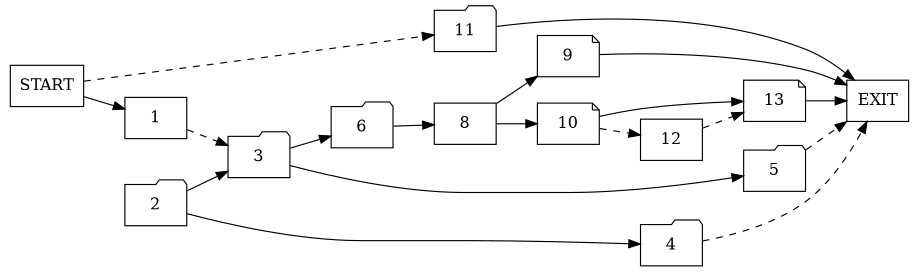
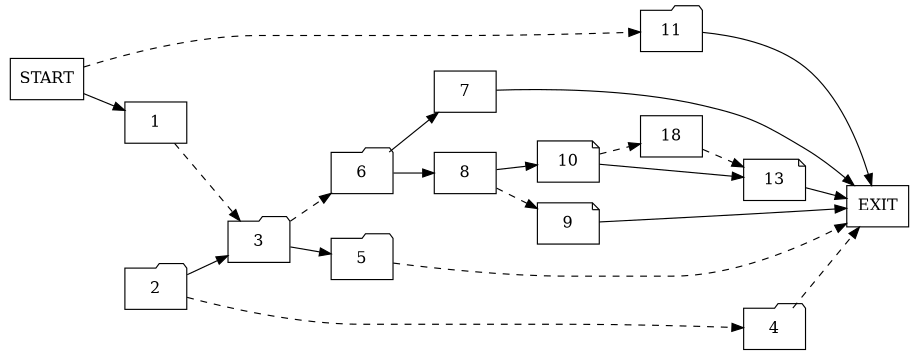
  digraph {
    rankdir=LR
    node [shape=box]
    edge [style=solid]
    n1 [label=START]
    1
    11 [shape=folder]
    3 [shape=folder]
    n5 [label=EXIT]
    2 [shape=folder]
    4 [shape=folder]
    5 [shape=folder]
    6 [shape=folder]
+   7
    8
    9 [shape=note]
    10 [shape=note]
-   12
+   12 [label=18]
    13 [shape=note]
    n1 -> 1
    n1 -> 11 [style=dashed]
    1 -> 3 [style=dashed]
    11 -> n5
    3 -> 5
-   3 -> 6
+   3 -> 6 [style=dashed]
    2 -> 3
-   2 -> 4
+   2 -> 4 [style=dashed]
    4 -> n5 [style=dashed]
    5 -> n5 [style=dashed]
+   6 -> 7
    6 -> 8
-   8 -> 9
+   7 -> n5
+   8 -> 9 [style=dashed]
    8 -> 10
    9 -> n5
    10 -> 12 [style=dashed]
    10 -> 13
    12 -> 13 [style=dashed]
    13 -> n5
  }
